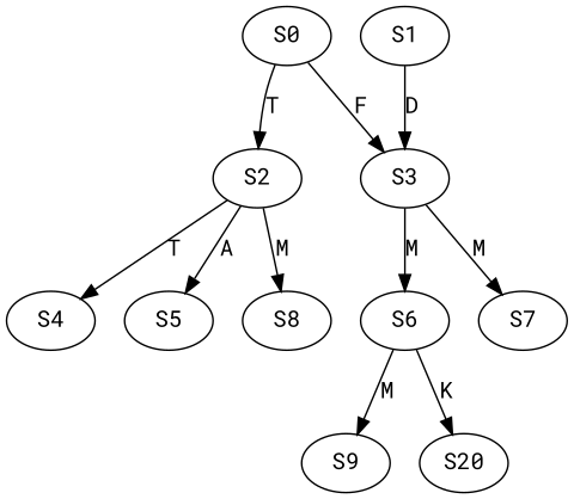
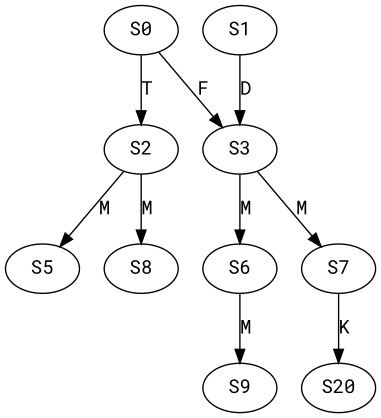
  strict digraph {
    fontname="Roboto Mono"
    node [fontname="Roboto Mono"]
    edge [fontname="Roboto Mono"]
    S0
    S2
    S3
    S1
-   S4
    S5
    S8
    S6
    S7
    S9
    n11 [label=S20]
    S0 -> S2 [label=T]
    S0 -> S3 [label=F]
-   S2 -> S4 [label=T]
-   S2 -> S5 [label=A]
+   S2 -> S5 [label=M]
    S2 -> S8 [label=M]
    S3 -> S6 [label=M]
    S3 -> S7 [label=M]
    S1 -> S3 [label=D]
    S6 -> S9 [label=M]
-   S6 -> n11 [label=K]
+   S7 -> n11 [label=K]
  }
